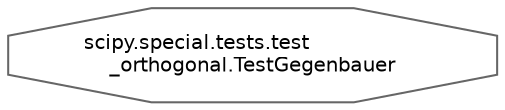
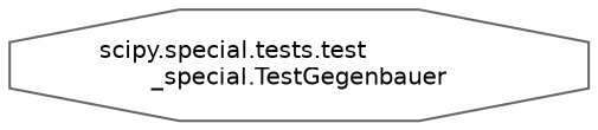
  digraph {
    rankdir=LR
-   n1 [color=grey40 fillcolor=white fontname=Helvetica fontsize=10 height=0.2 label="scipy.special.tests.test\l_orthogonal.TestGegenbauer" shape=octagon style=filled width=0.4]
+   n1 [color=grey40 fillcolor=white fontname=Helvetica fontsize=10 height=0.2 label="scipy.special.tests.test\l_special.TestGegenbauer" shape=octagon style=filled width=0.4]
  }
